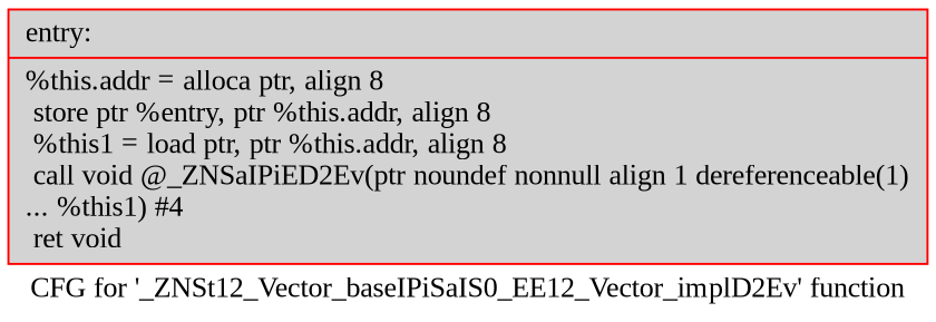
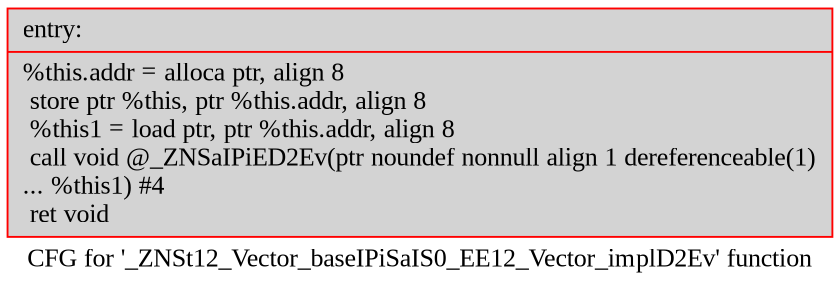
  digraph {
    label="CFG for '_ZNSt12_Vector_baseIPiSaIS0_EE12_Vector_implD2Ev' function"
    fontname="Liberation Serif"
-   n1 [color=red fillcolor=lightgrey fontname="Liberation Serif" label="{entry:\l|  %this.addr = alloca ptr, align 8\l  store ptr %entry, ptr %this.addr, align 8\l  %this1 = load ptr, ptr %this.addr, align 8\l  call void @_ZNSaIPiED2Ev(ptr noundef nonnull align 1 dereferenceable(1)\l... %this1) #4\l  ret void\l}" shape=record style=filled]
+   n1 [color=red fillcolor=lightgrey fontname="Liberation Serif" label="{entry:\l|  %this.addr = alloca ptr, align 8\l  store ptr %this, ptr %this.addr, align 8\l  %this1 = load ptr, ptr %this.addr, align 8\l  call void @_ZNSaIPiED2Ev(ptr noundef nonnull align 1 dereferenceable(1)\l... %this1) #4\l  ret void\l}" shape=record style=filled]
  }
